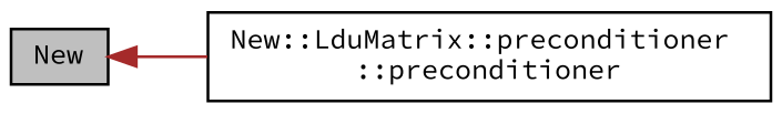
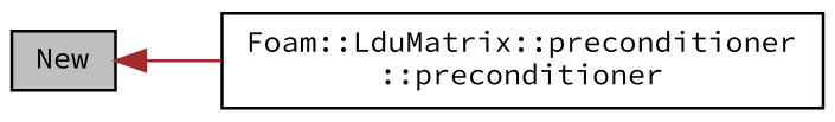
  digraph {
    rankdir=LR
    fontname="Source Code Pro"
    node [color=black fontname="Source Code Pro" fontsize=10 shape=record]
    n1 [fillcolor=grey75 fontcolor=black height=0.2 label=New style=filled width=0.4]
-   n2 [height=0.2 label="New::LduMatrix::preconditioner\l::preconditioner" width=0.4]
+   n2 [height=0.2 label="Foam::LduMatrix::preconditioner\l::preconditioner" width=0.4]
    n1 -> n2 [color=brown dir=back fontname="Source Code Pro" fontsize=10 labelfontname=Helvetica labelfontsize=10 style=solid]
  }
